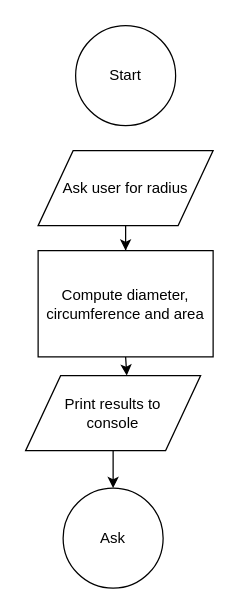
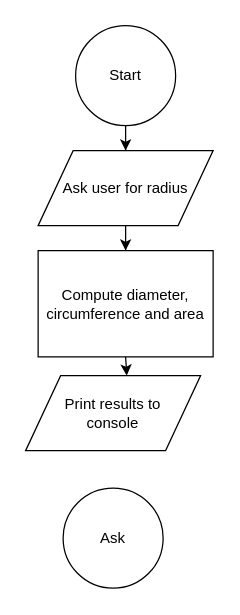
  <mxCell id="0" />
  <mxCell id="1" parent="0" />
  <mxCell id="2" style="edgeStyle=orthogonalEdgeStyle;rounded=0;orthogonalLoop=1;jettySize=auto;html=1;exitX=0.5;exitY=1;exitDx=0;exitDy=0;entryX=0.578;entryY=-0.001;entryDx=0;entryDy=0;entryPerimeter=0;" parent="1" source="3" target="5" edge="1"><mxGeometry relative="1" as="geometry"><mxPoint x="101" y="297" as="targetPoint" /></mxGeometry></mxCell>
  <mxCell id="3" value="Compute diameter, circumference and area" style="rounded=0;whiteSpace=wrap;html=1;" parent="1" vertex="1"><mxGeometry x="30" y="200" width="140" height="85" as="geometry" /></mxCell>
- <mxCell id="4" style="edgeStyle=orthogonalEdgeStyle;rounded=0;orthogonalLoop=1;jettySize=auto;html=1;entryX=0.5;entryY=0;entryDx=0;entryDy=0;" parent="1" source="5" target="8" edge="1"><mxGeometry relative="1" as="geometry" /></mxCell>
  <mxCell id="5" value="Print results to &lt;br&gt;console" style="shape=parallelogram;perimeter=parallelogramPerimeter;whiteSpace=wrap;html=1;" parent="1" vertex="1"><mxGeometry x="20" y="300" width="140" height="60" as="geometry" /></mxCell>
+ <mxCell id="6" style="edgeStyle=orthogonalEdgeStyle;rounded=0;orthogonalLoop=1;jettySize=auto;html=1;entryX=0.5;entryY=0;entryDx=0;entryDy=0;" parent="1" source="7" target="10" edge="1"><mxGeometry relative="1" as="geometry" /></mxCell>
  <mxCell id="7" value="Start" style="ellipse;whiteSpace=wrap;html=1;aspect=fixed;" parent="1" vertex="1"><mxGeometry x="60" y="20" width="80" height="80" as="geometry" /></mxCell>
  <mxCell id="8" value="Ask" style="ellipse;whiteSpace=wrap;html=1;aspect=fixed;" parent="1" vertex="1"><mxGeometry x="50" y="390" width="80" height="80" as="geometry" /></mxCell>
  <mxCell id="9" style="edgeStyle=orthogonalEdgeStyle;rounded=0;orthogonalLoop=1;jettySize=auto;html=1;entryX=0.5;entryY=0;entryDx=0;entryDy=0;" parent="1" source="10" target="3" edge="1"><mxGeometry relative="1" as="geometry" /></mxCell>
  <mxCell id="10" value="Ask user for radius" style="shape=parallelogram;perimeter=parallelogramPerimeter;whiteSpace=wrap;html=1;" parent="1" vertex="1"><mxGeometry x="30" y="120" width="140" height="60" as="geometry" /></mxCell>
